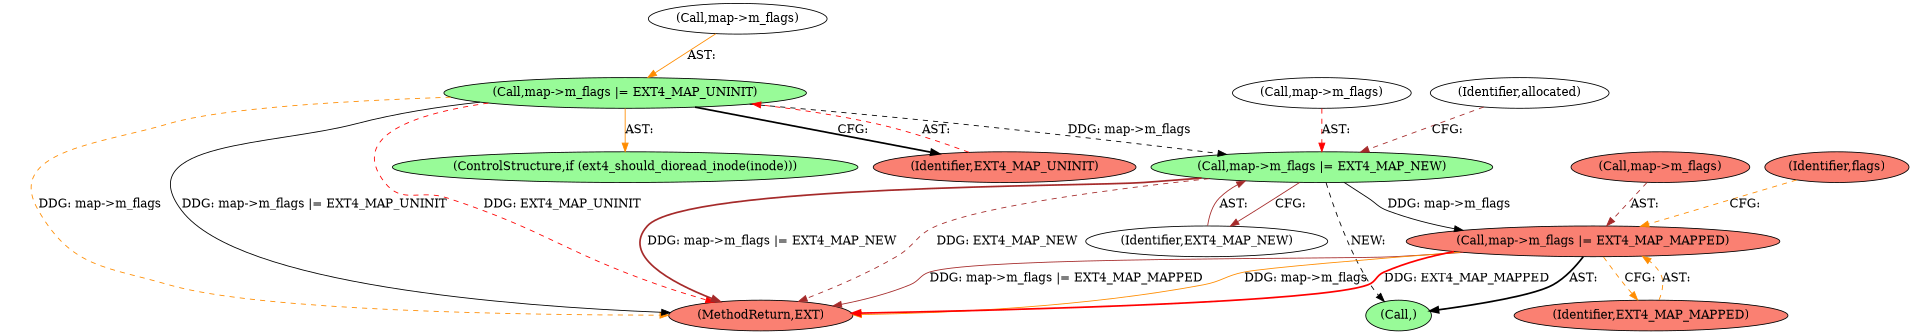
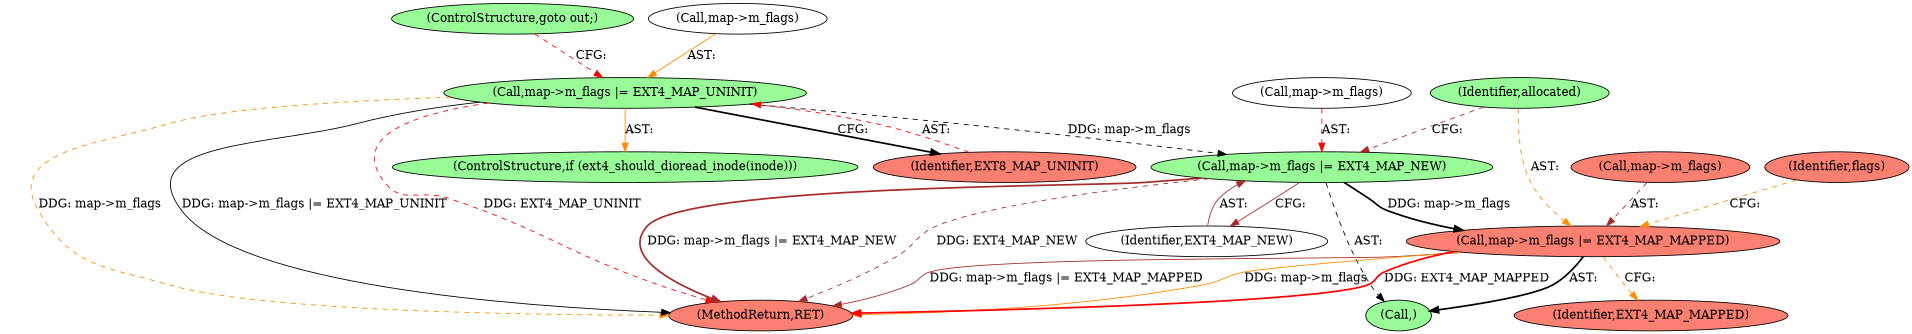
  digraph {
    node [fillcolor=palegreen style=filled]
    edge [color=darkorange style=dashed]
    n1 [label="(Call,map->m_flags |= EXT4_MAP_UNINIT)"]
    n2 [label="(Call,map->m_flags |= EXT4_MAP_NEW)"]
-   n3 [fillcolor=salmon label="(MethodReturn,EXT)"]
+   n3 [fillcolor=salmon label="(MethodReturn,RET)"]
    n4 [label="(ControlStructure,if (ext4_should_dioread_inode(inode)))"]
-   n5 [fillcolor=salmon label="(Identifier,EXT4_MAP_UNINIT)"]
+   n5 [fillcolor=salmon label="(Identifier,EXT8_MAP_UNINIT)"]
    n6 [fillcolor=salmon label="(Call,map->m_flags |= EXT4_MAP_MAPPED)"]
    n7 [fillcolor=white label="(Identifier,EXT4_MAP_NEW)"]
    n8 [label="(Call,)"]
    n9 [fillcolor=salmon label="(Identifier,EXT4_MAP_MAPPED)"]
+   n10 [label="(ControlStructure,goto out;)"]
    n11 [fillcolor=salmon label="(Identifier,flags)"]
    n12 [fillcolor=white label="(Call,map->m_flags)"]
    n13 [fillcolor=salmon label="(Call,map->m_flags)"]
-   n14 [fillcolor=white label="(Identifier,allocated)"]
+   n14 [label="(Identifier,allocated)"]
    n15 [fillcolor=white label="(Call,map->m_flags)"]
    n1 -> n2 [color=black label="DDG: map->m_flags"]
    n1 -> n3 [label="DDG: map->m_flags"]
    n1 -> n3 [color=black label="DDG: map->m_flags |= EXT4_MAP_UNINIT" style=solid]
    n1 -> n3 [color=red label="DDG: EXT4_MAP_UNINIT"]
    n1 -> n4 [label="AST: " style=solid]
    n1 -> n5 [color=black label="CFG: " style=bold]
    n2 -> n3 [color=brown label="DDG: map->m_flags |= EXT4_MAP_NEW" style=bold]
    n2 -> n3 [color=brown label="DDG: EXT4_MAP_NEW"]
-   n2 -> n6 [color=black label="DDG: map->m_flags" style=solid]
+   n2 -> n6 [color=black label="DDG: map->m_flags" style=bold]
    n2 -> n7 [color=brown label="CFG: " style=solid]
-   n2 -> n8 [color=black label="NEW: "]
+   n2 -> n8 [color=black label="AST: "]
    n5 -> n1 [color=red label="AST: "]
    n6 -> n3 [color=brown label="DDG: map->m_flags |= EXT4_MAP_MAPPED" style=solid]
    n6 -> n3 [label="DDG: map->m_flags" style=solid]
    n6 -> n3 [color=red label="DDG: EXT4_MAP_MAPPED" style=bold]
    n6 -> n8 [color=black label="AST: " style=bold]
    n6 -> n9 [label="CFG: "]
    n7 -> n2 [color=brown label="AST: " style=solid]
-   n9 -> n6 [label="AST: "]
+   n14 -> n6 [label="AST: "]
+   n10 -> n1 [color=red label="CFG: "]
    n11 -> n6 [label="CFG: "]
    n12 -> n2 [color=red label="AST: "]
    n13 -> n6 [color=brown label="AST: "]
    n14 -> n2 [color=brown label="CFG: "]
    n15 -> n1 [label="AST: " style=solid]
  }
